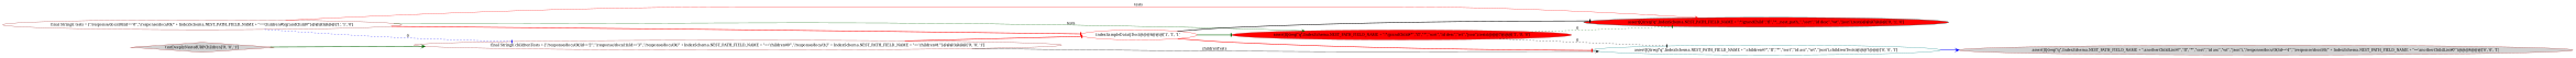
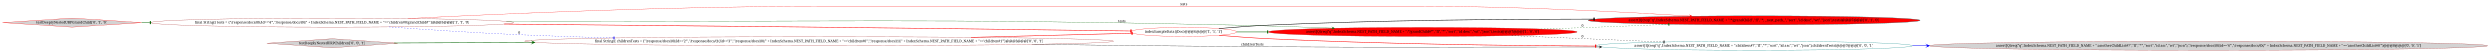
  digraph {
    fontname="Noto Serif"
    rankdir=LR
    node [color=brown fillcolor=white fontname="Noto Serif" shape=ellipse style=filled]
    edge [arrowhead=tee color=darkgreen fontname="Noto Serif" style=bold]
    n1 [label="final String(( tests = {\"/response/docs/(0(/id=='4'\",\"/response/docs/(0(/\" + IndexSchema.NEST_PATH_FIELD_NAME + \"=='children#0/grandChild#'\"}@@@3@@@['1', '1', '0']"]
    n2 [label="final String(( childrenTests = {\"/response/docs/(0(/id=='2'\",\"/response/docs/(1(/id=='3'\",\"/response/docs/(0(/\" + IndexSchema.NEST_PATH_FIELD_NAME + \"=='children#0'\",\"/response/docs/(1(/\" + IndexSchema.NEST_PATH_FIELD_NAME + \"=='children#1'\"}@@@3@@@['0', '0', '1']"]
    n3 [color=red label="indexSampleData(jDoc)@@@6@@@['1', '1', '1']"]
    n4 [fillcolor=red label="assertJQ(req(\"q\",IndexSchema.NEST_PATH_FIELD_NAME + \":*/grandChild#*\",\"fl\",\"*\",\"sort\",\"id desc\",\"wt\",\"json\"),tests)@@@7@@@['1', '0', '0']"]
    n5 [color=teal fillcolor=red label="assertJQ(req(\"q\",IndexSchema.NEST_PATH_FIELD_NAME + \":*/grandChild\",\"fl\",\"*, _nest_path_\",\"sort\",\"id desc\",\"wt\",\"json\"),tests)@@@7@@@['0', '1', '0']"]
    n6 [color=teal label="assertJQ(req(\"q\",IndexSchema.NEST_PATH_FIELD_NAME + \":children#?\",\"fl\",\"*\",\"sort\",\"id asc\",\"wt\",\"json\"),childrenTests)@@@7@@@['0', '0', '1']"]
    n7 [fillcolor=lightgray label="assertJQ(req(\"q\",IndexSchema.NEST_PATH_FIELD_NAME + \":anotherChildList#?\",\"fl\",\"*\",\"sort\",\"id asc\",\"wt\",\"json\"),\"/response/docs/(0(/id=='4'\",\"/response/docs/(0(/\" + IndexSchema.NEST_PATH_FIELD_NAME + \"=='anotherChildList#0'\")@@@8@@@['0', '0', '1']"]
    n8 [fillcolor=lightgray label="testDeeplyNestedURPChildren['0', '0', '1']" shape=diamond]
+   n9 [color=red fillcolor=lightgray label="testDeeplyNestedURPGrandChild['0', '1', '0']" shape=diamond]
    n1 -> n2 [color=blue label=0 style=dashed]
    n1 -> n3 [color=red]
    n1 -> n4 [arrowhead=vee label=tests style=solid]
    n1 -> n5 [arrowhead=vee color=red label=tests style=solid]
    n2 -> n3 [color=red]
    n2 -> n6 [arrowhead=vee color=black label=childrenTests style=solid]
    n3 -> n4
    n3 -> n5 [color=black]
    n3 -> n6 [color=red]
    n4 -> n5 [label=0 style=dashed]
    n4 -> n6 [color=black label=0 style=dashed]
    n6 -> n7 [arrowhead=vee color=blue]
    n8 -> n2 [arrowhead=vee]
+   n9 -> n1
  }
